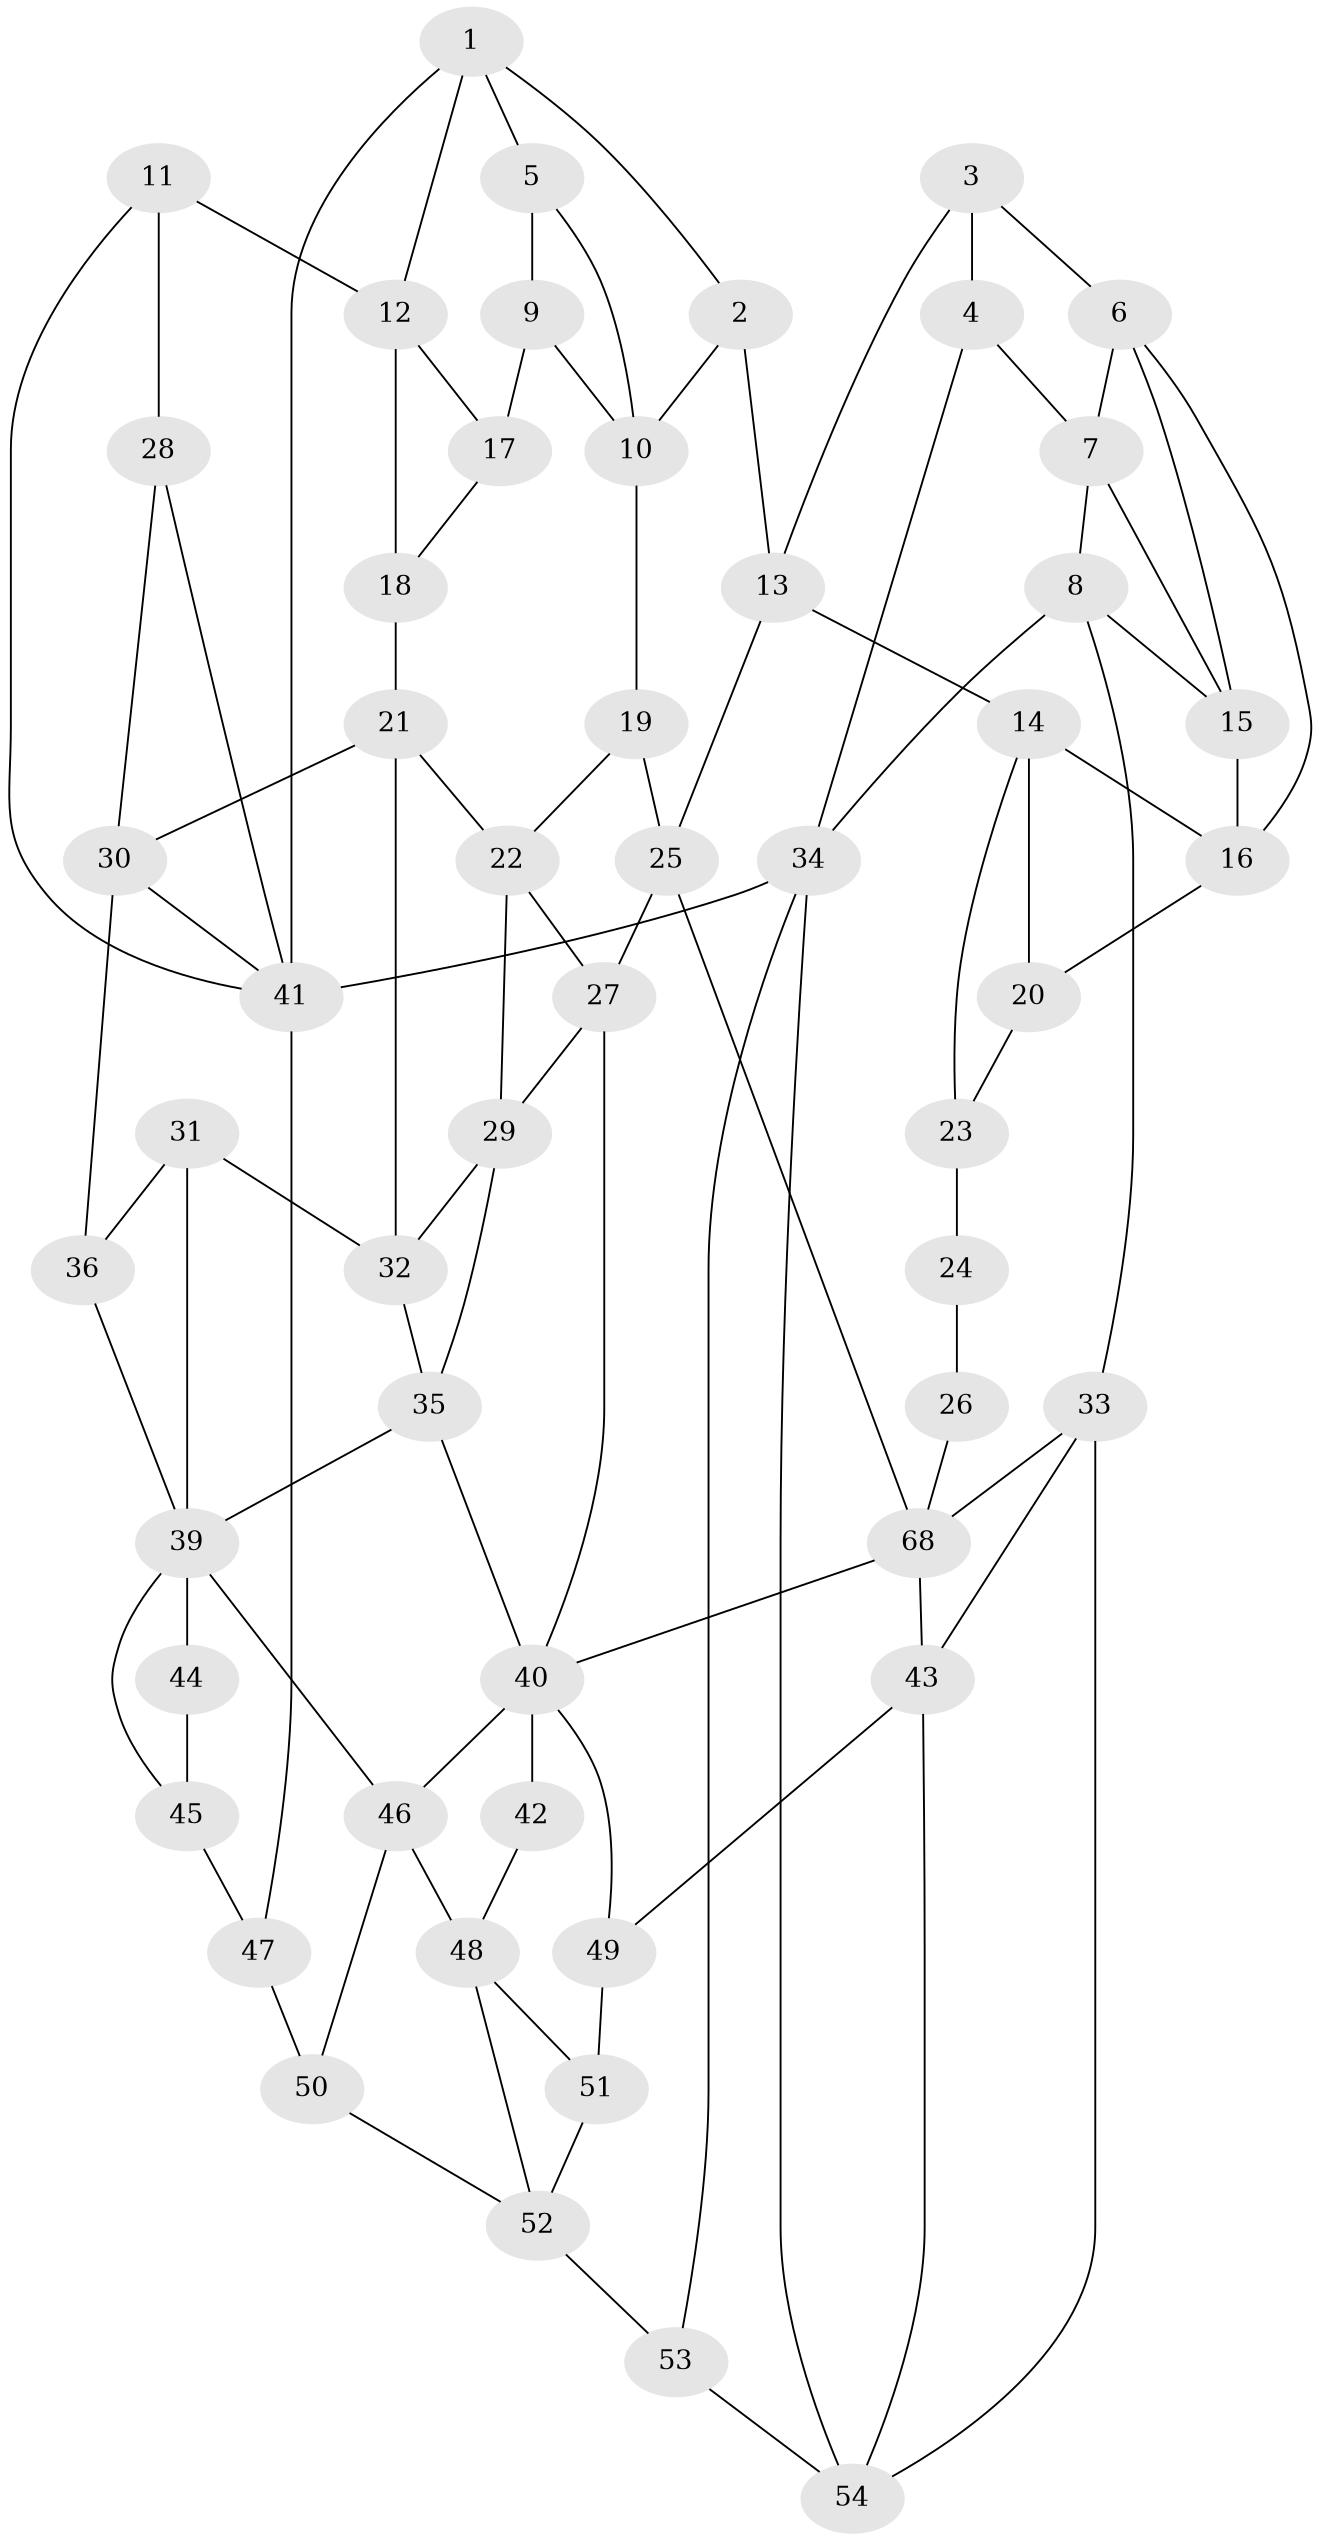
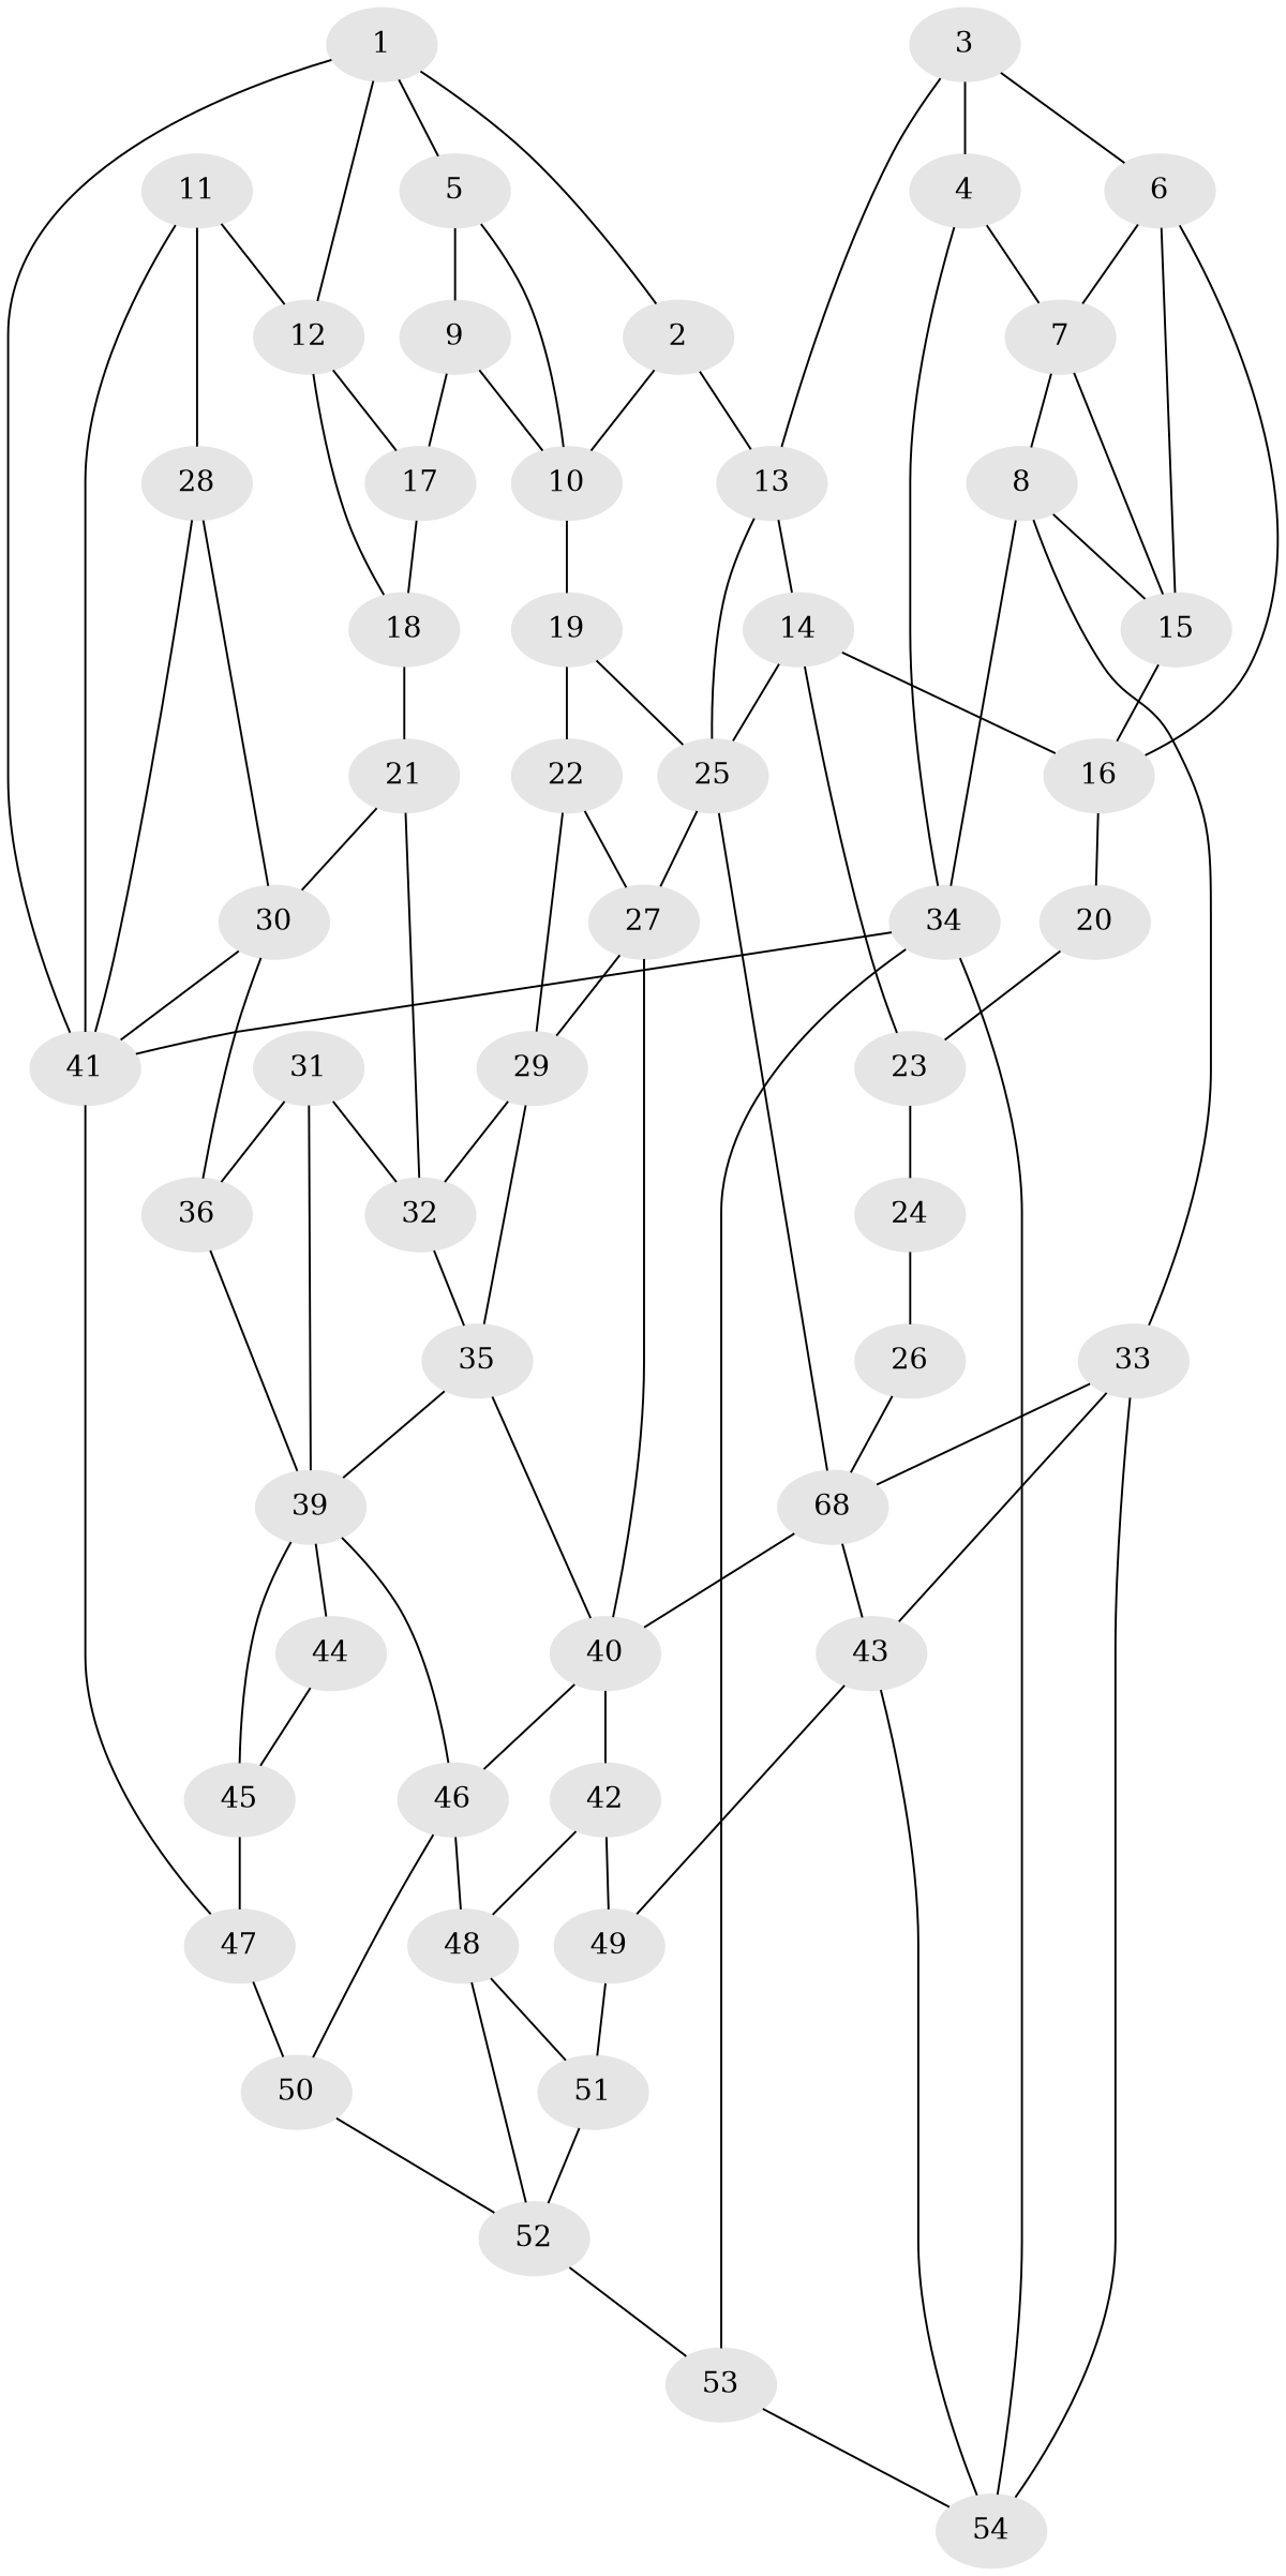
  graph {
    node [color=gray90 style=filled]
    edge [weight=1.0]
    1
    2
    5
    12
    41
    10
    13
    9
    17
    18
    47
    19
    14
    25
    3
    4
    6
    7
    34
    15
    16
    8
    54
    53
    20
    33
    n27 [label=68]
    43
    22
    11
    28
    30
    21
    23
    27
    24
    32
    29
    36
    35
    40
    26
    46
    42
    39
    31
    44
    45
    49
    48
    50
    51
    52
    1 -- 2
    1 -- 5
    1 -- 12
    1 -- 41
    2 -- 10
    2 -- 13
    5 -- 10
    5 -- 9
    12 -- 17
    12 -- 18
    41 -- 47
    10 -- 19
    13 -- 14
    13 -- 25
    9 -- 10
    9 -- 17 [weight=2.0]
    17 -- 18
    18 -- 21
    47 -- 50 [weight=2.0]
    19 -- 25
    19 -- 22
    14 -- 16
-   14 -- 20
+   14 -- 25
    14 -- 23
    25 -- n27
    25 -- 27
    3 -- 13
    3 -- 4
    3 -- 6
    4 -- 7
    4 -- 34
    6 -- 7
    6 -- 15
    6 -- 16
    7 -- 15
    7 -- 8
    34 -- 41 [weight=2.0]
    34 -- 54
    34 -- 53
    15 -- 16
    16 -- 20
    8 -- 34
    8 -- 15
    8 -- 33
    53 -- 54
    20 -- 23
    33 -- 54
    33 -- n27
    33 -- 43
    n27 -- 43
    n27 -- 40
    43 -- 54
    43 -- 49
    22 -- 27
    22 -- 29
    11 -- 12
    11 -- 41
    11 -- 28 [weight=2.0]
    28 -- 41
    28 -- 30
    30 -- 41
    30 -- 36
-   21 -- 22
    21 -- 30
    21 -- 32
    23 -- 24 [weight=2.0]
    27 -- 29
    27 -- 40
    24 -- 26 [weight=2.0]
    32 -- 35
    29 -- 32
    29 -- 35
    36 -- 39
    35 -- 40
    35 -- 39
    40 -- 46
    40 -- 42 [weight=2.0]
    26 -- n27 [weight=2.0]
    46 -- 48
    46 -- 50
-   40 -- 49
+   42 -- 49
    42 -- 48
    39 -- 46
    39 -- 44
    39 -- 45
    31 -- 32
    31 -- 36
    31 -- 39
    44 -- 45
    45 -- 47
    49 -- 51 [weight=2.0]
    48 -- 51
    48 -- 52
    50 -- 52
    51 -- 52
    52 -- 53
  }
